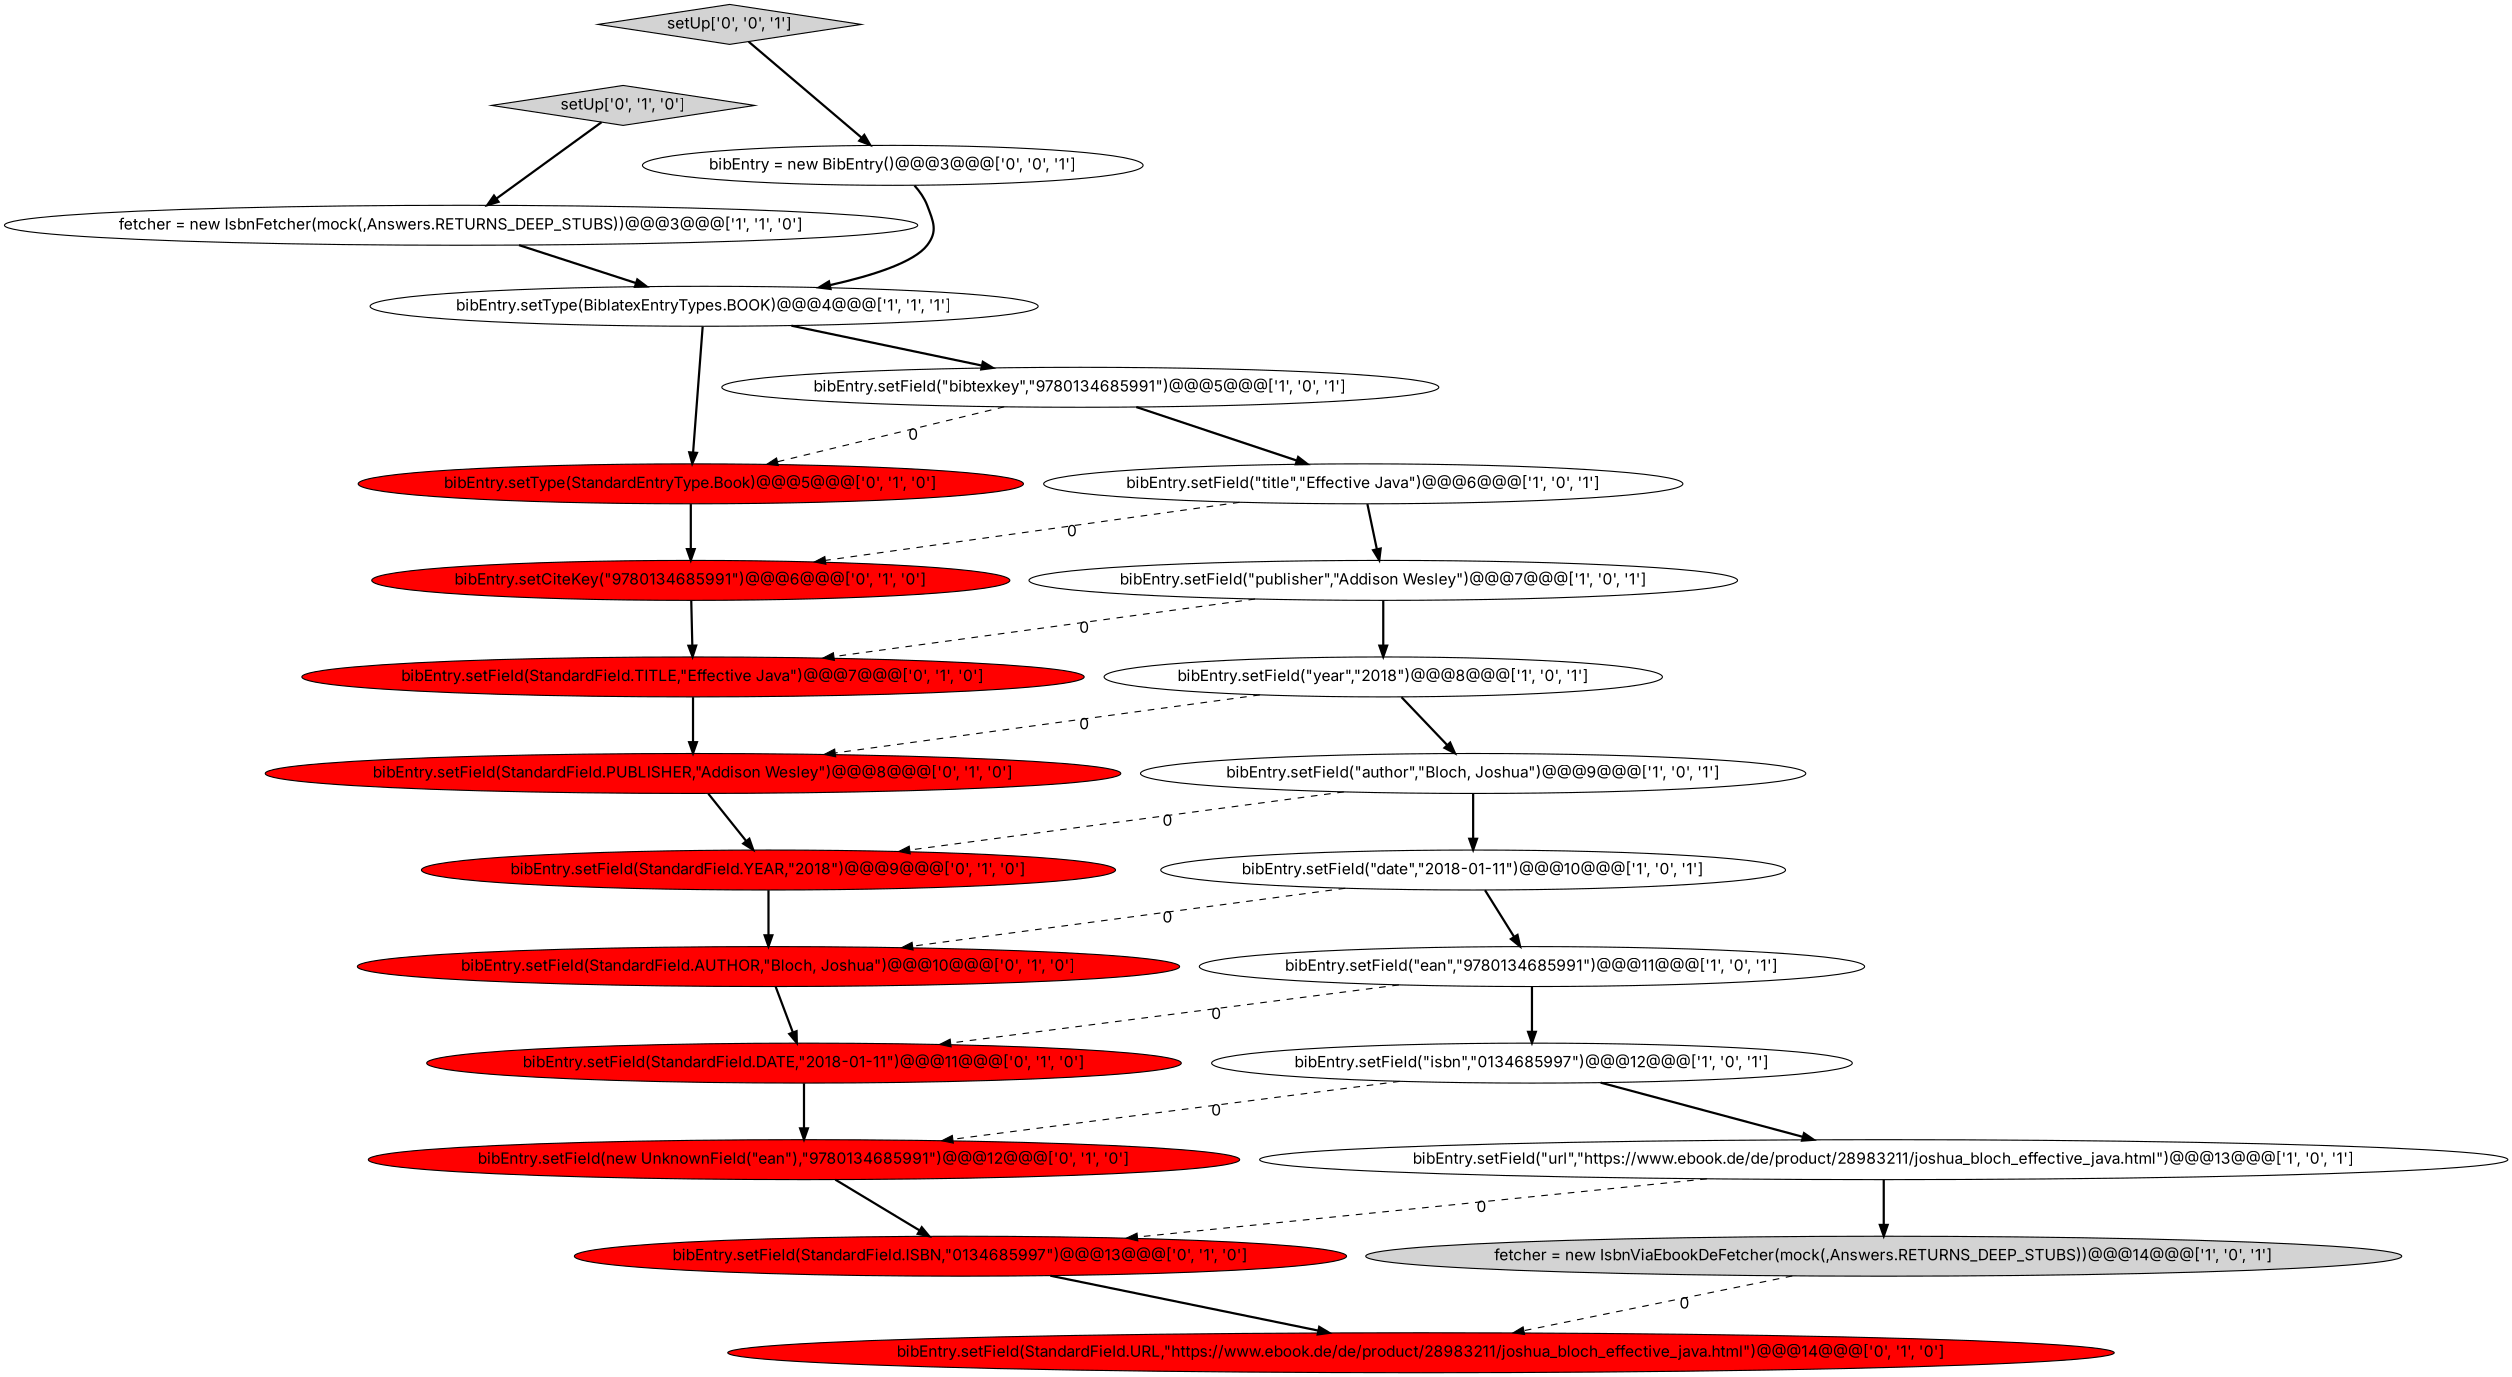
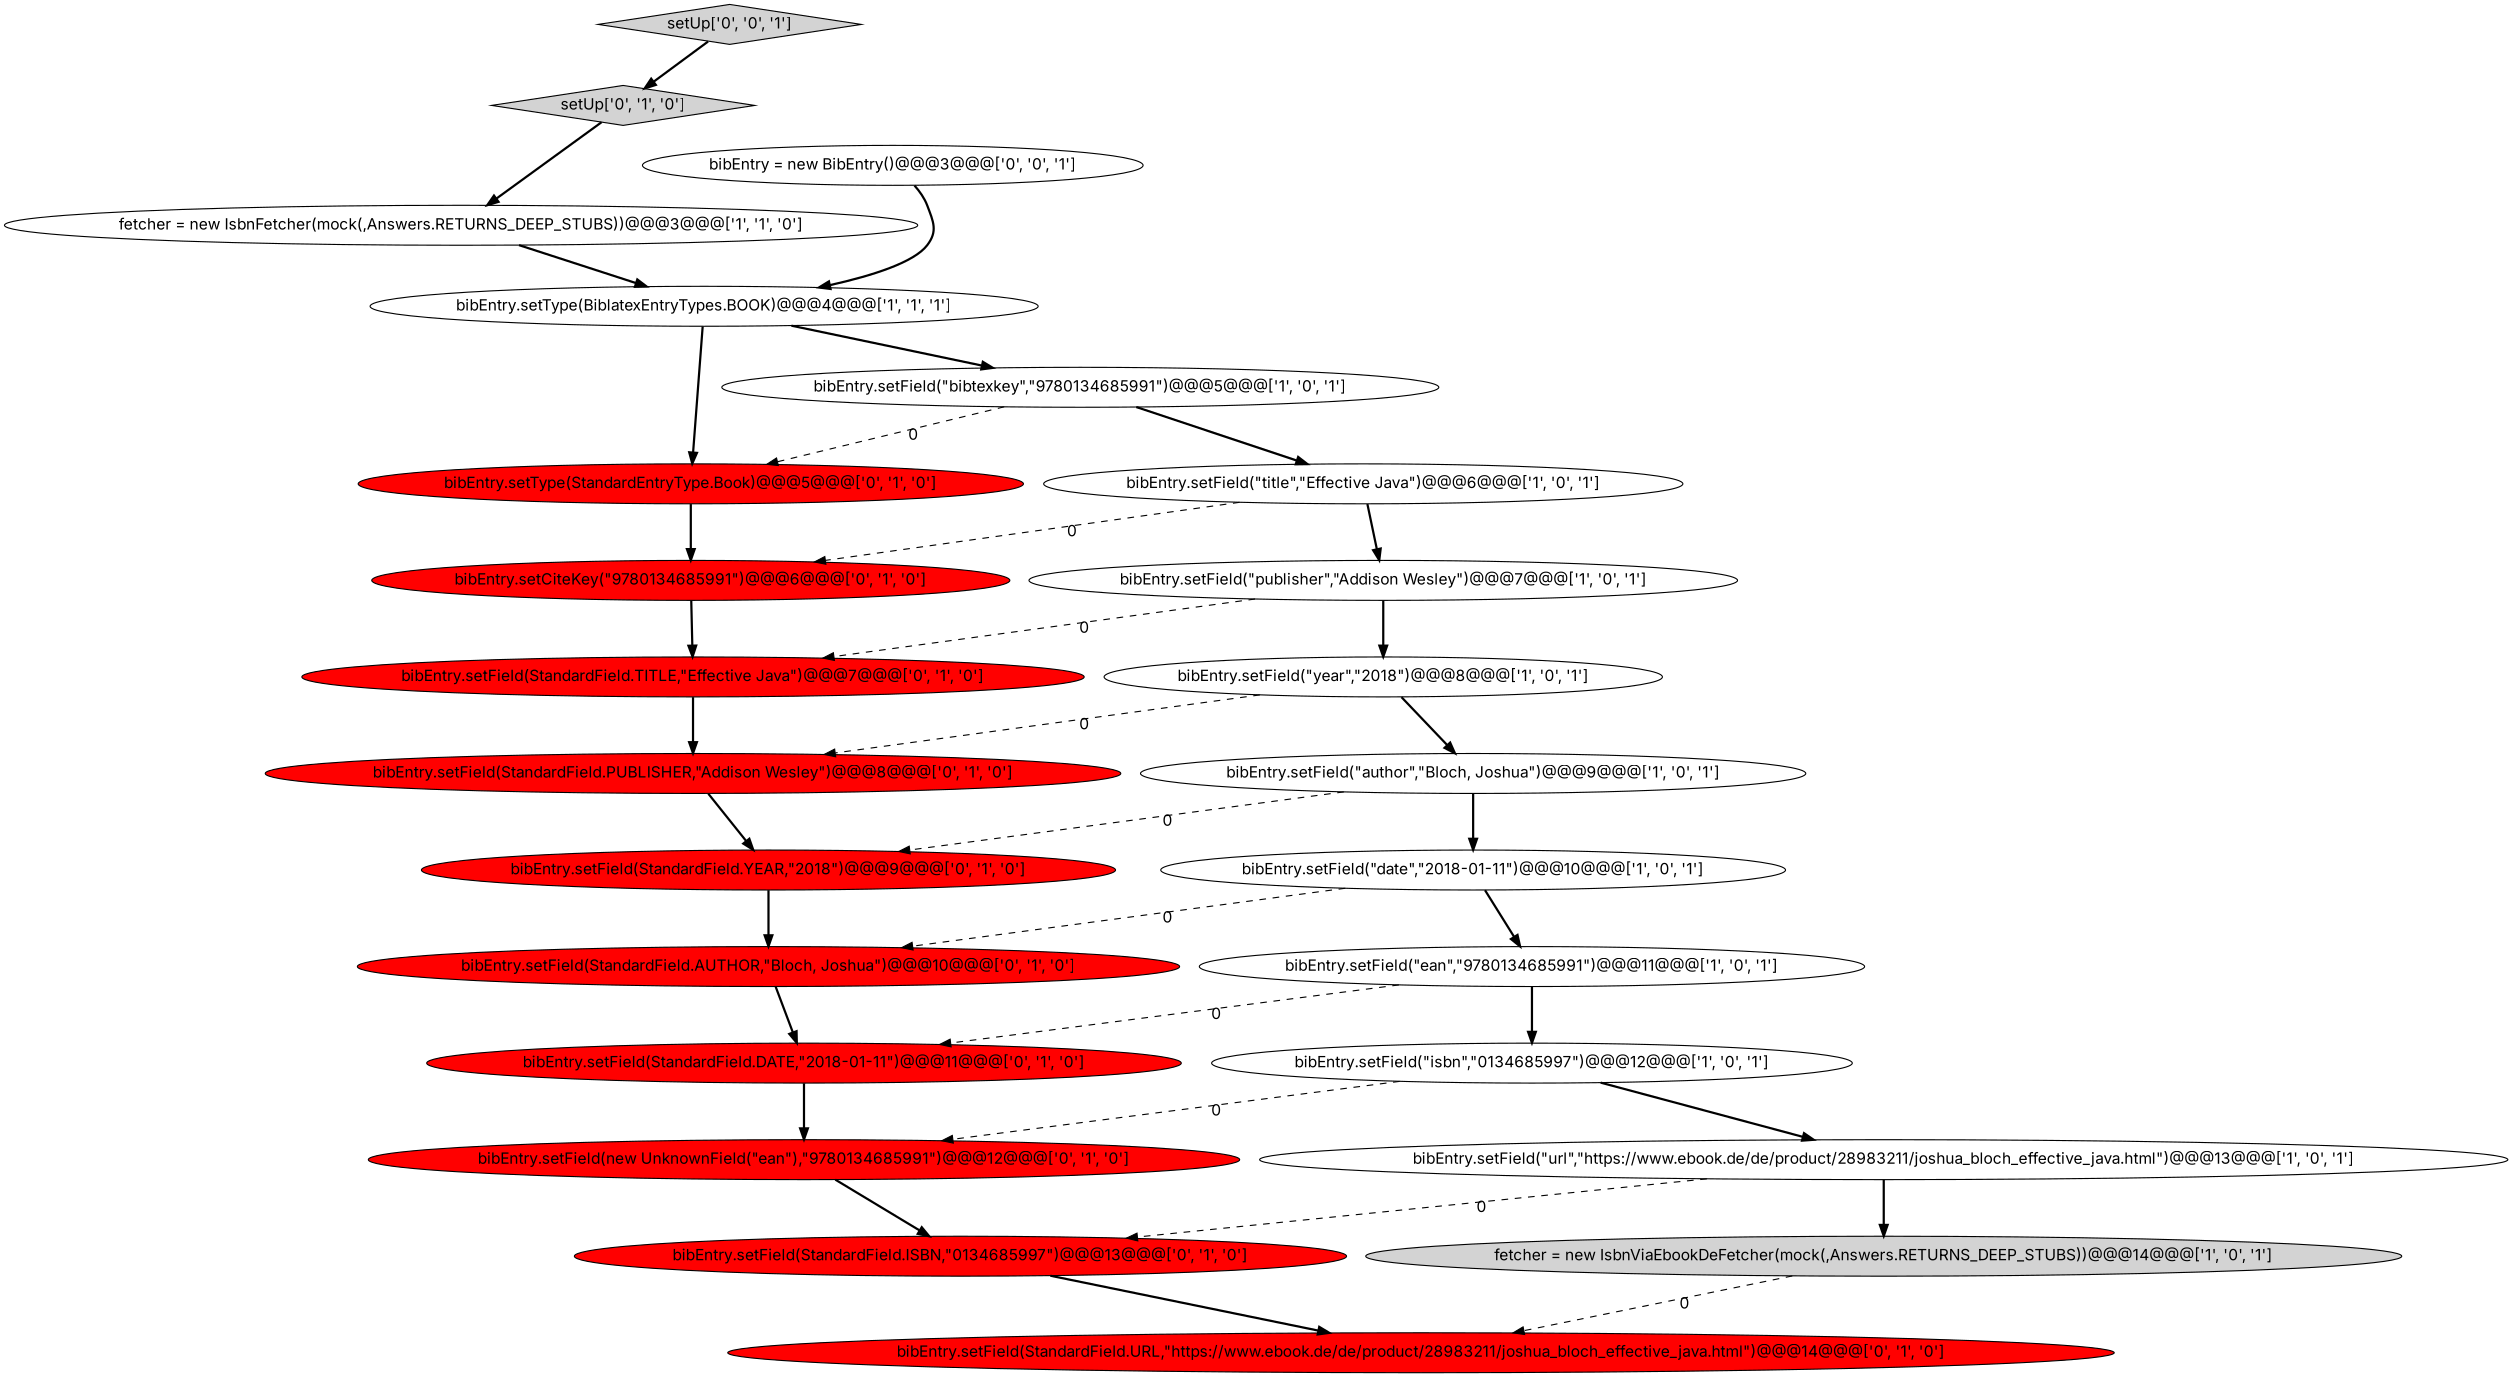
  digraph {
    fontname=Inter
    node [fillcolor=white fontname=Inter shape=ellipse style=filled]
    edge [fontname=Inter style=bold]
    n1 [fillcolor=red label="bibEntry.setField(StandardField.ISBN,\"0134685997\")@@@13@@@['0', '1', '0']"]
    n2 [fillcolor=red label="bibEntry.setField(StandardField.URL,\"https://www.ebook.de/de/product/28983211/joshua_bloch_effective_java.html\")@@@14@@@['0', '1', '0']"]
    n3 [label="fetcher = new IsbnFetcher(mock(,Answers.RETURNS_DEEP_STUBS))@@@3@@@['1', '1', '0']"]
    n4 [label="bibEntry.setType(BiblatexEntryTypes.BOOK)@@@4@@@['1', '1', '1']"]
    n5 [fillcolor=red label="bibEntry.setType(StandardEntryType.Book)@@@5@@@['0', '1', '0']"]
    n6 [label="bibEntry.setField(\"bibtexkey\",\"9780134685991\")@@@5@@@['1', '0', '1']"]
    n7 [fillcolor=lightgray label="setUp['0', '1', '0']" shape=diamond]
    n8 [fillcolor=lightgray label="setUp['0', '0', '1']" shape=diamond]
    n9 [label="bibEntry = new BibEntry()@@@3@@@['0', '0', '1']"]
    n10 [label="bibEntry.setField(\"ean\",\"9780134685991\")@@@11@@@['1', '0', '1']"]
    n11 [fillcolor=red label="bibEntry.setField(StandardField.DATE,\"2018-01-11\")@@@11@@@['0', '1', '0']"]
    n12 [label="bibEntry.setField(\"isbn\",\"0134685997\")@@@12@@@['1', '0', '1']"]
    n13 [fillcolor=red label="bibEntry.setField(new UnknownField(\"ean\"),\"9780134685991\")@@@12@@@['0', '1', '0']"]
    n14 [label="bibEntry.setField(\"url\",\"https://www.ebook.de/de/product/28983211/joshua_bloch_effective_java.html\")@@@13@@@['1', '0', '1']"]
    n15 [fillcolor=red label="bibEntry.setField(StandardField.PUBLISHER,\"Addison Wesley\")@@@8@@@['0', '1', '0']"]
    n16 [fillcolor=red label="bibEntry.setField(StandardField.YEAR,\"2018\")@@@9@@@['0', '1', '0']"]
    n17 [fillcolor=red label="bibEntry.setField(StandardField.AUTHOR,\"Bloch, Joshua\")@@@10@@@['0', '1', '0']"]
    n18 [fillcolor=red label="bibEntry.setCiteKey(\"9780134685991\")@@@6@@@['0', '1', '0']"]
    n19 [fillcolor=red label="bibEntry.setField(StandardField.TITLE,\"Effective Java\")@@@7@@@['0', '1', '0']"]
    n20 [label="bibEntry.setField(\"title\",\"Effective Java\")@@@6@@@['1', '0', '1']"]
    n21 [label="bibEntry.setField(\"publisher\",\"Addison Wesley\")@@@7@@@['1', '0', '1']"]
    n22 [fillcolor=lightgray label="fetcher = new IsbnViaEbookDeFetcher(mock(,Answers.RETURNS_DEEP_STUBS))@@@14@@@['1', '0', '1']"]
    n23 [label="bibEntry.setField(\"date\",\"2018-01-11\")@@@10@@@['1', '0', '1']"]
    n24 [label="bibEntry.setField(\"author\",\"Bloch, Joshua\")@@@9@@@['1', '0', '1']"]
    n25 [label="bibEntry.setField(\"year\",\"2018\")@@@8@@@['1', '0', '1']"]
    n1 -> n2
    n3 -> n4
    n4 -> n5
    n4 -> n6
    n5 -> n18
    n6 -> n5 [label=0 style=dashed]
    n6 -> n20
    n7 -> n3
-   n8 -> n9
+   n8 -> n7
    n9 -> n4
    n10 -> n11 [label=0 style=dashed]
    n10 -> n12
    n11 -> n13
    n12 -> n13 [label=0 style=dashed]
    n12 -> n14
    n13 -> n1
    n14 -> n1 [label=0 style=dashed]
    n14 -> n22
    n15 -> n16
    n16 -> n17
    n17 -> n11
    n18 -> n19
    n19 -> n15
    n20 -> n18 [label=0 style=dashed]
    n20 -> n21
    n21 -> n19 [label=0 style=dashed]
    n21 -> n25
    n22 -> n2 [label=0 style=dashed]
    n23 -> n10
    n23 -> n17 [label=0 style=dashed]
    n24 -> n16 [label=0 style=dashed]
    n24 -> n23
    n25 -> n15 [label=0 style=dashed]
    n25 -> n24
  }
